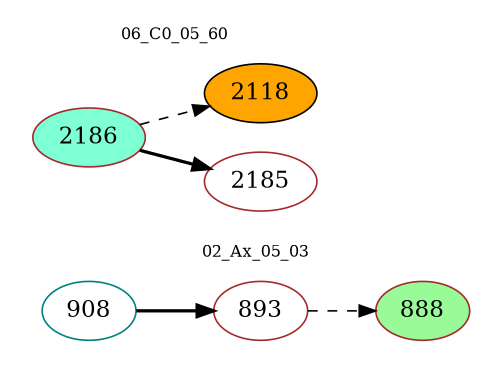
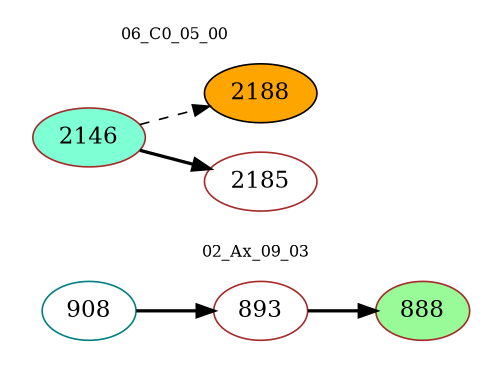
  digraph {
    rankdir=LR
    node [color=brown fillcolor=white style=filled]
    edge [color=black style=dashed]
    n1 [label=893]
    n2 [fillcolor=palegreen label=888]
    n3 [color=teal label=908]
-   n4 [fillcolor=aquamarine label=2186]
+   n4 [fillcolor=aquamarine label=2146]
    n5 [label=2185]
-   n6 [color=black fillcolor=orange label=2118]
+   n6 [color=black fillcolor=orange label=2188]
    subgraph cluster_1 {
      color=white
      fontsize=10
-     label="02_Ax_05_03"
+     label="02_Ax_09_03"
      n1
      n2
      n3
    }
    subgraph cluster_2 {
      color=white
      fontsize=10
-     label="06_C0_05_60"
+     label="06_C0_05_00"
      n4
      n5
      n6
    }
-   n1 -> n2
+   n1 -> n2 [style=bold]
    n3 -> n1 [style=bold]
    n4 -> n5 [style=bold]
    n4 -> n6
  }
